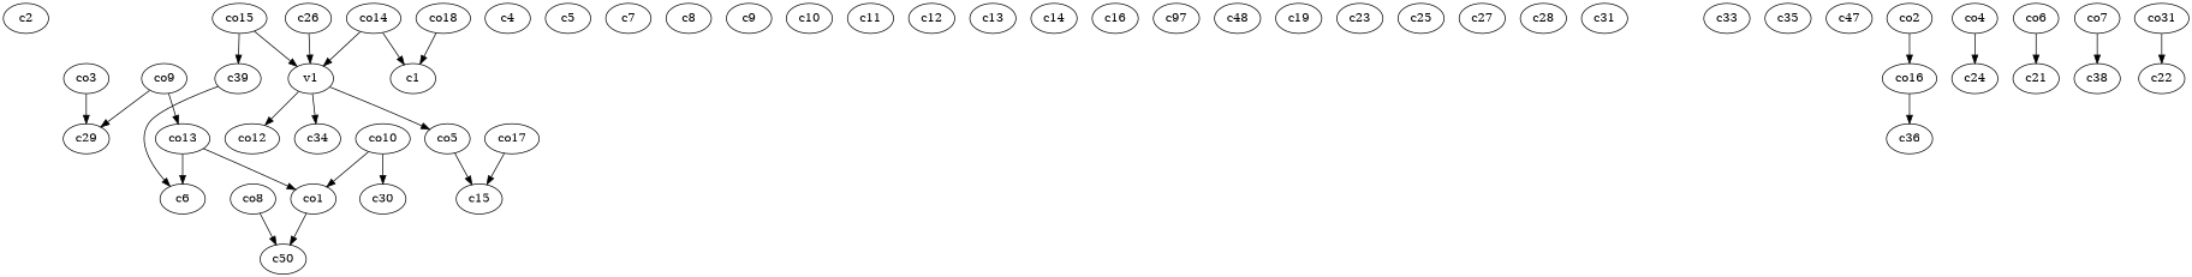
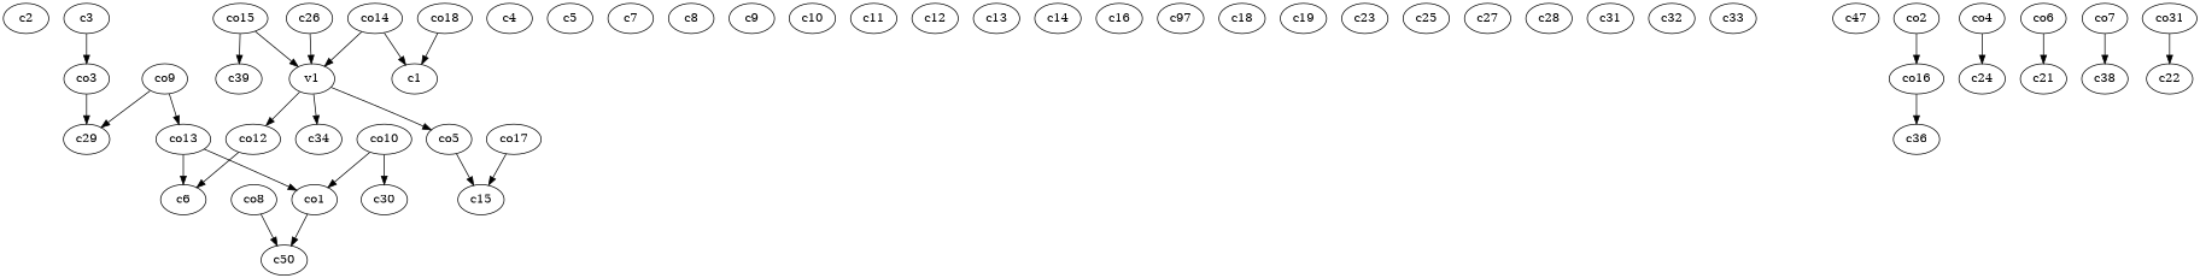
  strict digraph {
    edge [weight=1]
    c2
+   c3
    co3
    c29
    c4
    c5
    c7
    c8
    c9
    c10
    c11
    c12
    c13
    c14
    c16
    n16 [label=c97]
-   c18 [label=c48]
+   c18
    c19
    c23
    c25
    c26
    v1
    c34
    co5
    co12
    c27
    c28
    c31
+   c32
    c33
-   c35
    n32 [label=c47]
    c15
    c6
    n35 [label=c50]
    co1
    co2
    co16
    c36
    co4
    c24
    co6
    c21
    co7
    c38
    co8
    co9
    co13
    co10
    c30
    n51 [label=co31]
    c22
    co14
    c1
    co15
    c39
    co17
    co18
+   c3 -> co3
    co3 -> c29
    c26 -> v1
    v1 -> c34
    v1 -> co5
    v1 -> co12
    co5 -> c15
-   c39 -> c6
+   co12 -> c6
    co1 -> n35
    co2 -> co16
    co16 -> c36
    co4 -> c24
    co6 -> c21
    co7 -> c38
    co8 -> n35
    co9 -> c29
    co9 -> co13
    co13 -> c6
    co13 -> co1
    co10 -> co1
    co10 -> c30
    n51 -> c22
    co14 -> v1
    co14 -> c1
    co15 -> v1
    co15 -> c39
    co17 -> c15
    co18 -> c1
  }
